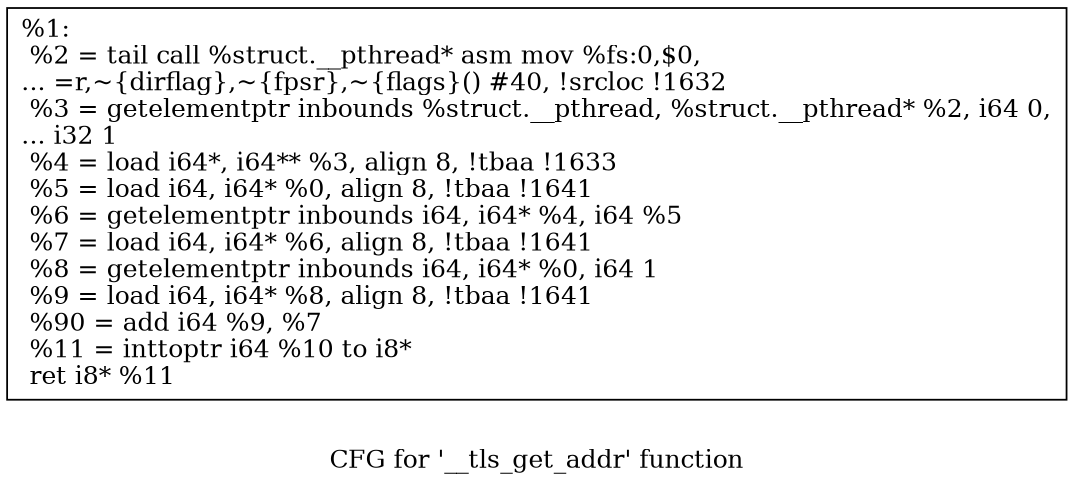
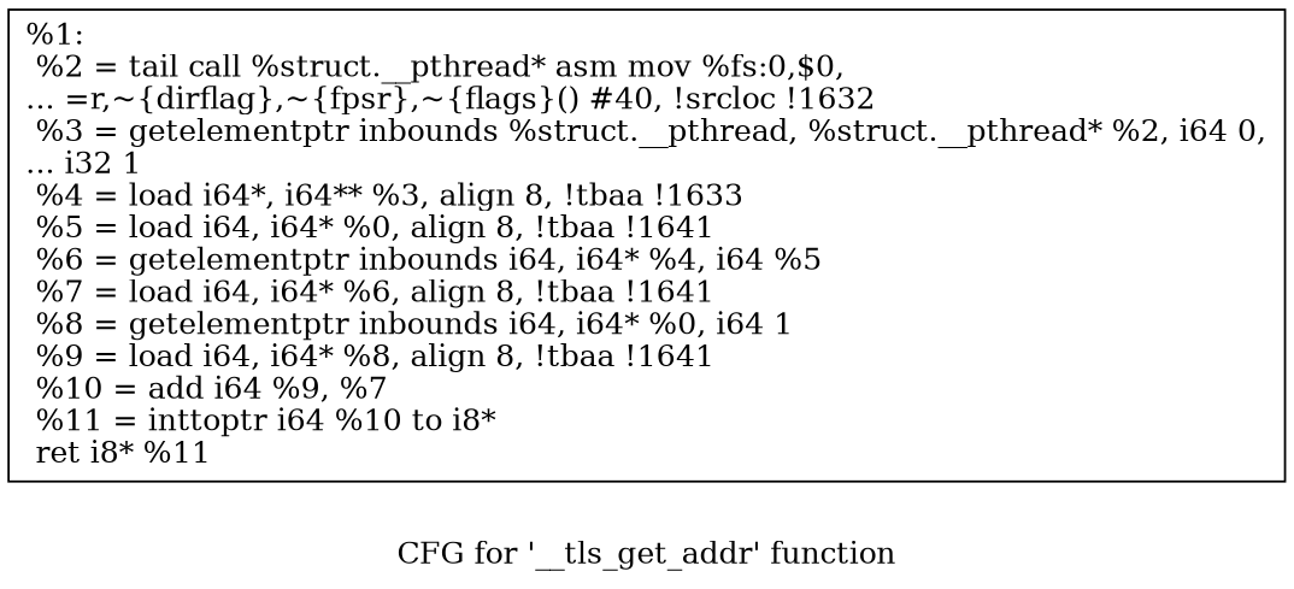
  digraph {
    label="CFG for '__tls_get_addr' function"
-   n1 [label="{%1:\l  %2 = tail call %struct.__pthread* asm mov %fs:0,$0,\l... =r,~\{dirflag\},~\{fpsr\},~\{flags\}() #40, !srcloc !1632\l  %3 = getelementptr inbounds %struct.__pthread, %struct.__pthread* %2, i64 0,\l... i32 1\l  %4 = load i64*, i64** %3, align 8, !tbaa !1633\l  %5 = load i64, i64* %0, align 8, !tbaa !1641\l  %6 = getelementptr inbounds i64, i64* %4, i64 %5\l  %7 = load i64, i64* %6, align 8, !tbaa !1641\l  %8 = getelementptr inbounds i64, i64* %0, i64 1\l  %9 = load i64, i64* %8, align 8, !tbaa !1641\l  %90 = add i64 %9, %7\l  %11 = inttoptr i64 %10 to i8*\l  ret i8* %11\l}" shape=record]
+   n1 [label="{%1:\l  %2 = tail call %struct.__pthread* asm mov %fs:0,$0,\l... =r,~\{dirflag\},~\{fpsr\},~\{flags\}() #40, !srcloc !1632\l  %3 = getelementptr inbounds %struct.__pthread, %struct.__pthread* %2, i64 0,\l... i32 1\l  %4 = load i64*, i64** %3, align 8, !tbaa !1633\l  %5 = load i64, i64* %0, align 8, !tbaa !1641\l  %6 = getelementptr inbounds i64, i64* %4, i64 %5\l  %7 = load i64, i64* %6, align 8, !tbaa !1641\l  %8 = getelementptr inbounds i64, i64* %0, i64 1\l  %9 = load i64, i64* %8, align 8, !tbaa !1641\l  %10 = add i64 %9, %7\l  %11 = inttoptr i64 %10 to i8*\l  ret i8* %11\l}" shape=record]
  }
